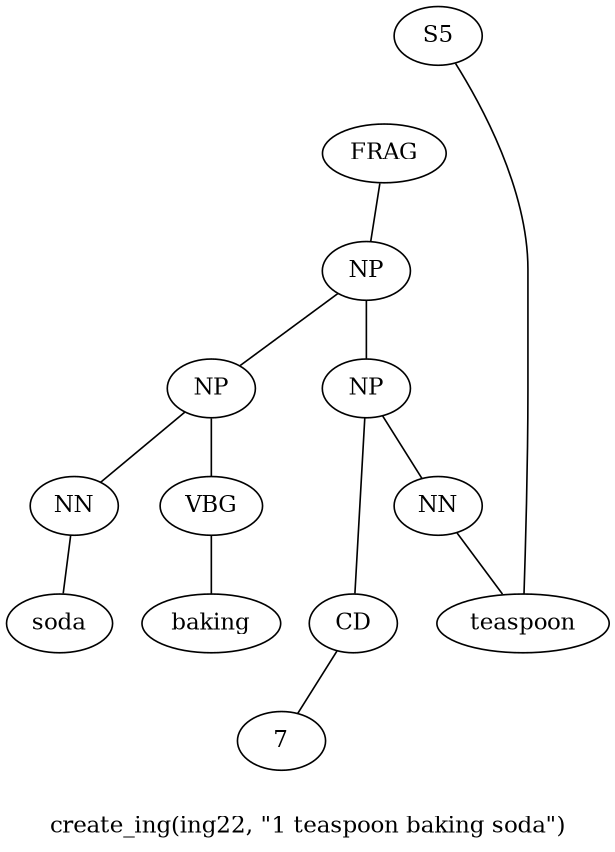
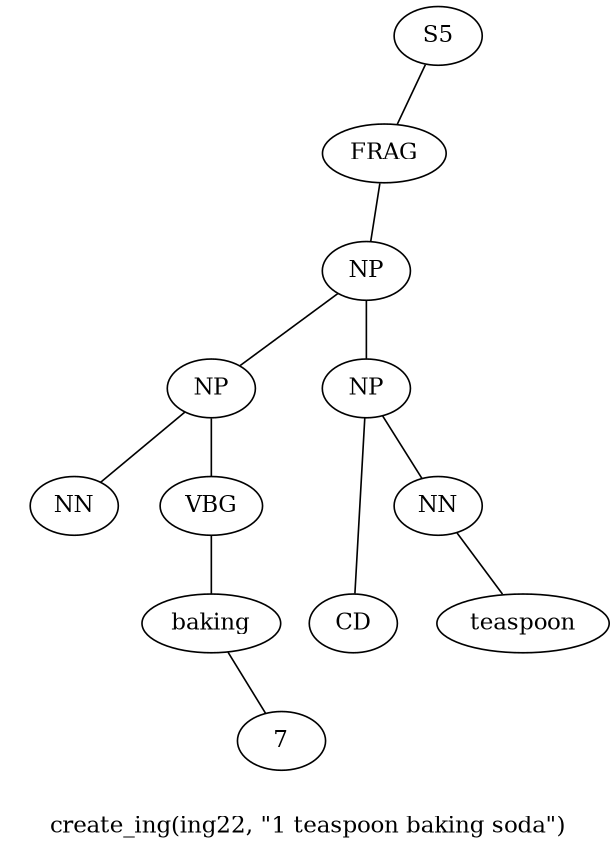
  graph {
    label="create_ing(ing22, \"1 teaspoon baking soda\")"
    n1 [label=S5]
    n2 [label=FRAG]
    n3 [label=NP]
    n4 [label=NP]
    n5 [label=NP]
    n6 [label=CD]
    n7 [label=NN]
    n8 [label=VBG]
    n9 [label=NN]
    n10 [label=7]
    n11 [label=teaspoon]
    n12 [label=baking]
-   n13 [label=soda]
-   n1 -- n11
+   n1 -- n2
    n2 -- n3
    n3 -- n4
    n3 -- n5
    n4 -- n6
    n4 -- n7
    n5 -- n8
    n5 -- n9
-   n6 -- n10
+   n12 -- n10
    n7 -- n11
    n8 -- n12
-   n9 -- n13
  }
